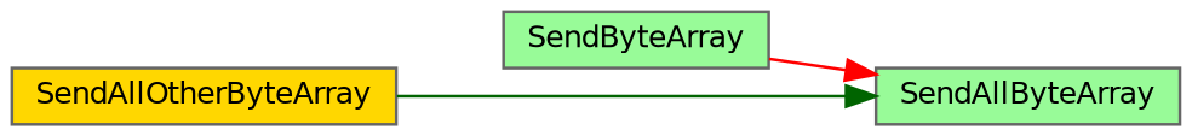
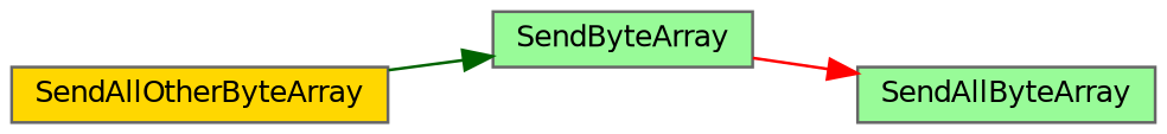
  digraph {
    rankdir=RL
    node [color=grey40 fillcolor=palegreen fontname=Helvetica fontsize=10 shape=box style=filled]
    edge [dir=back fontname=Helvetica fontsize=10 labelfontname=Helvetica labelfontsize=10 style=solid]
    n1 [color=gray40 fontcolor=black height=0.2 label=SendByteArray width=0.4]
    n2 [fillcolor=gold height=0.2 label=SendAllOtherByteArray width=0.4]
    n3 [height=0.2 label=SendAllByteArray width=0.4]
-   n3 -> n2 [color=darkgreen]
+   n1 -> n2 [color=darkgreen]
    n3 -> n1 [color=red]
  }
